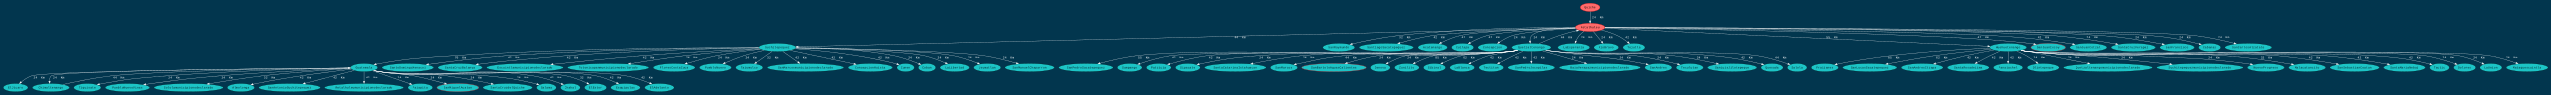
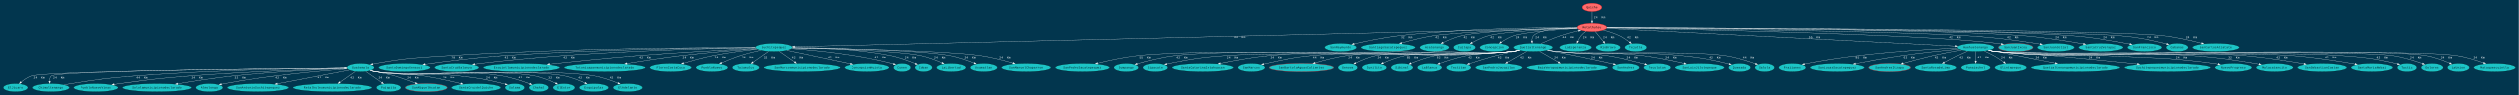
  digraph {
    bgcolor="#02364E"
    fontname="Liberation Mono"
    node [color=black fillcolor="#1CC4C6" fontname="Liberation Mono" shape=oval style=filled fontcolor="#031C26"]
    edge [color=white fontcolor=white fontname="Liberation Mono"]
    Quiche [color=red fillcolor=indianred1 fontcolor=""]
    Retalhuleu [color=red fillcolor=indianred1 fontcolor=""]
    Suchitepequez
    SanRaymundo
    SantiagoSacatepequez
    Acatenango
    Cuilapa
    Concepcion
    Quetzaltenango
    LaEsperanza
    RioBravo
    Tejutla
    Huehuetenango
    SanJuanIxcoy [color=red]
    SanJuanCotzal
    SantaCruzVerapaz
    SanFrancisco
    Cabanas
    SanCarlosAlzatate
    Guatemala
    SantoDomingoXenacoj
    SantaCruzBalanya
    Escuintlamunicipionodeclarado
    Totonicapanmunicipionodeclarado
    FloresCostaCuca
    PuebloNuevo
    Tajumulco
    SanMarcosmunicipionodeclarado
    ConcepcionHuista
    Cunen
    Coban
    LaLibertad
    Usumatlan
    SanManuelChaparron
    SanPedroSacatepequez
    Sumpango
-   Patzicia
    Sipacate
    SantaCatarinaIxtahuacan
    SanMarcos
    SanBartoloAguasCalientes [color=red]
    Genova
    Zunilito
    Sibinal
    LaBlanca
    Tectitan
    SanPedroJocopilas
    BajaVerapazmunicipionodeclarado
    SanAndres
    Teculutan
    SanLuisJilotepeque
    Quesada
    Salola
    Fraijanes
    SanLucasSacatepequez
-   SanAndresItzapa
+   SanAndresItzapa [color=red]
    SantaRosadeLima
    Panajachel
    Olintepeque
    Quetzaltenangomunicipionodeclarado
    Suchitepequezmunicipionodeclarado
    NuevoProgreso
    Malacatancito
    SanSebastianCoatan
    SantaMariaNebaj
    Tactic
    Dolores
    LaUnion
    Mataquescuintla
    ElJicaro
    Chimaltenango
-   Tiquisate
    PuebloNuevoVinas
    Sololamunicipionodeclarado
    Almolonga
    SanAntonioSuchitepequez
    Retalhuleumunicipionodeclarado
    Pajapita
    SanMiguelAcatan [color=red]
    SantaCruzdelQuiche
    Salama
    Chahal
    ElEstor
    Esquipulas
    ElAdelanto
    Quiche -> Retalhuleu [label=" 24  Km  "]
    Retalhuleu -> Suchitepequez [label=" 44  Km  "]
    Retalhuleu -> SanRaymundo [label=" 32  Km  "]
    Retalhuleu -> SantiagoSacatepequez [label=" 42  Km  "]
    Retalhuleu -> Acatenango [label=" 42  Km  "]
    Retalhuleu -> Cuilapa [label=" 42  Km  "]
    Retalhuleu -> Concepcion [label=" 24  Km  "]
    Retalhuleu -> Quetzaltenango [label=" 24  Km  "]
    Retalhuleu -> LaEsperanza [label=" 24  Km  "]
    Retalhuleu -> RioBravo [label=" 24  Km  "]
    Retalhuleu -> Tejutla [label=" 42  Km  "]
    Retalhuleu -> Huehuetenango [label=" 55  Km  "]
    Retalhuleu -> SanJuanIxcoy [label=" 42  Km  "]
    Retalhuleu -> SanJuanCotzal [label=" 42  Km  "]
    Retalhuleu -> SantaCruzVerapaz [label=" 24  Km  "]
    Retalhuleu -> SanFrancisco [label=" 24  Km  "]
    Retalhuleu -> Cabanas [label=" 24  Km  "]
    Retalhuleu -> SanCarlosAlzatate [label=" 24  Km  "]
    Suchitepequez -> Guatemala [label=" 70  Km  "]
    Suchitepequez -> SantoDomingoXenacoj [label=" 42  Km  "]
    Suchitepequez -> SantaCruzBalanya [label=" 42  Km  "]
    Suchitepequez -> Escuintlamunicipionodeclarado [label=" 42  Km  "]
    Suchitepequez -> Totonicapanmunicipionodeclarado [label=" 24  Km  "]
    Suchitepequez -> FloresCostaCuca [label=" 24  Km  "]
    Suchitepequez -> PuebloNuevo [label=" 24  Km  "]
    Suchitepequez -> Tajumulco [label=" 32  Km  "]
    Suchitepequez -> SanMarcosmunicipionodeclarado [label=" 42  Km  "]
    Suchitepequez -> ConcepcionHuista [label=" 42  Km  "]
    Suchitepequez -> Cunen [label=" 42  Km  "]
    Suchitepequez -> Coban [label=" 24  Km  "]
    Suchitepequez -> LaLibertad [label=" 24  Km  "]
    Suchitepequez -> Usumatlan [label=" 24  Km  "]
    Suchitepequez -> SanManuelChaparron [label=" 24  Km  "]
    Quetzaltenango -> Retalhuleu [label=" 44  Km  "]
    Quetzaltenango -> SanPedroSacatepequez [label=" 55  Km  "]
    Quetzaltenango -> Sumpango [label=" 42  Km  "]
-   Quetzaltenango -> Patzicia [label=" 42  Km  "]
    Quetzaltenango -> Sipacate [label=" 24  Km  "]
    Quetzaltenango -> SantaCatarinaIxtahuacan [label=" 24  Km  "]
    Quetzaltenango -> SanMarcos [label=" 44  Km  "]
    Quetzaltenango -> SanBartoloAguasCalientes [label=" 24  Km  "]
    Quetzaltenango -> Genova [label=" 24  Km  "]
    Quetzaltenango -> Zunilito [label=" 85  Km  "]
    Quetzaltenango -> Sibinal [label=" 62  Km  "]
    Quetzaltenango -> LaBlanca [label=" 42  Km  "]
    Quetzaltenango -> Tectitan [label=" 42  Km  "]
    Quetzaltenango -> SanPedroJocopilas [label=" 42  Km  "]
    Quetzaltenango -> BajaVerapazmunicipionodeclarado [label=" 24  Km  "]
    Quetzaltenango -> SanAndres [label=" 24  Km  "]
    Quetzaltenango -> Teculutan [label=" 24  Km  "]
    Quetzaltenango -> SanLuisJilotepeque [label=" 24  Km  "]
    Quetzaltenango -> Quesada [label=" 42  Km  "]
    Quetzaltenango -> Salola [label=" 44  Km  "]
    Huehuetenango -> Fraijanes [label=" 85  Km  "]
    Huehuetenango -> SanLucasSacatepequez [label=" 62  Km  "]
    Huehuetenango -> SanAndresItzapa [label=" 42  Km  "]
    Huehuetenango -> SantaRosadeLima [label=" 42  Km  "]
    Huehuetenango -> Panajachel [label=" 42  Km  "]
    Huehuetenango -> Olintepeque [label=" 24  Km  "]
    Huehuetenango -> Quetzaltenangomunicipionodeclarado [label=" 24  Km  "]
    Huehuetenango -> Suchitepequezmunicipionodeclarado [label=" 24  Km  "]
    Huehuetenango -> NuevoProgreso [label=" 24  Km  "]
    Huehuetenango -> Malacatancito [label=" 32  Km  "]
    Huehuetenango -> SanSebastianCoatan [label=" 42  Km  "]
    Huehuetenango -> SantaMariaNebaj [label=" 42  Km  "]
    Huehuetenango -> Tactic [label=" 42  Km  "]
    Huehuetenango -> Dolores [label=" 24  Km  "]
    Huehuetenango -> LaUnion [label=" 24  Km  "]
    Huehuetenango -> Mataquescuintla [label=" 24  Km  "]
    Guatemala -> ElJicaro [label=" 24  Km  "]
    Guatemala -> Chimaltenango [label=" 24  Km  "]
-   Guatemala -> Tiquisate [label=" 24  Km  "]
    Guatemala -> PuebloNuevoVinas [label=" 24  Km  "]
    Guatemala -> Sololamunicipionodeclarado [label=" 32  Km  "]
    Guatemala -> Almolonga [label=" 42  Km  "]
    Guatemala -> SanAntonioSuchitepequez [label=" 42  Km  "]
    Guatemala -> Retalhuleumunicipionodeclarado [label=" 42  Km  "]
    Guatemala -> Pajapita [label=" 24  Km  "]
    Guatemala -> SanMiguelAcatan [label=" 24  Km  "]
    Guatemala -> SantaCruzdelQuiche [label=" 24  Km  "]
    Guatemala -> Salama [label=" 24  Km  "]
    Guatemala -> Chahal [label=" 42  Km  "]
    Guatemala -> ElEstor [label=" 32  Km  "]
    Guatemala -> Esquipulas [label=" 42  Km  "]
    Guatemala -> ElAdelanto [label=" 42  Km  "]
    Chimaltenango -> Guatemala [label=" 44  Km  "]
  }
